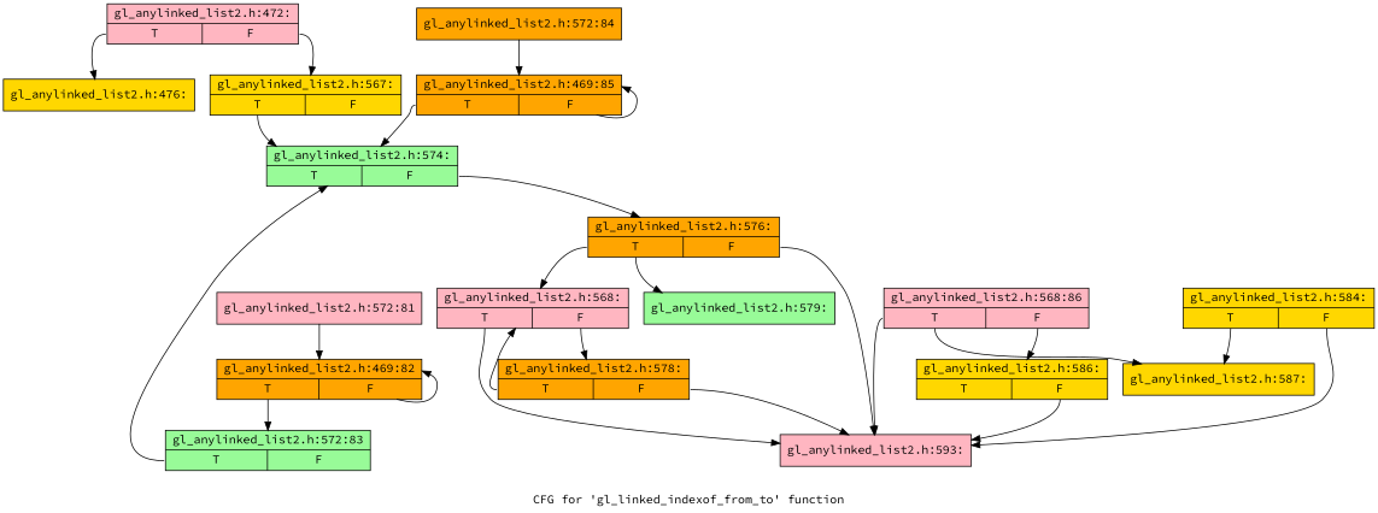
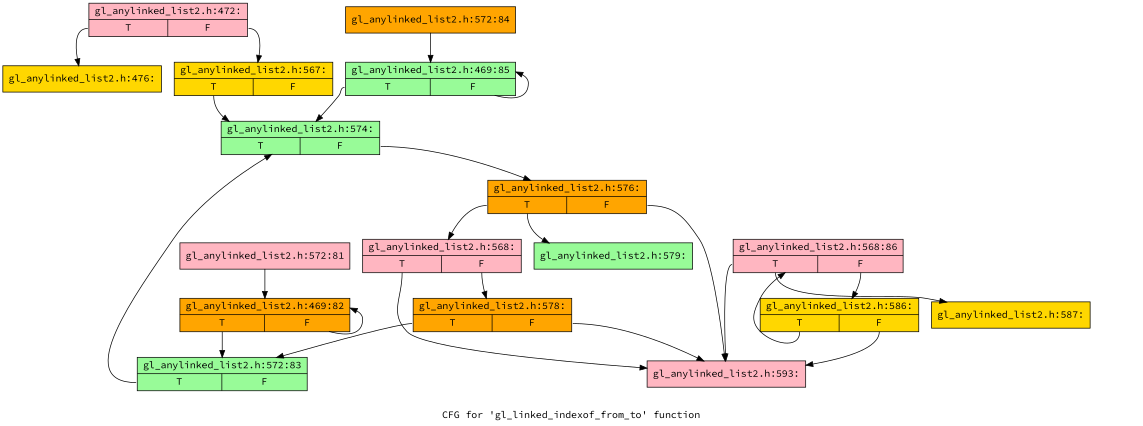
  digraph {
    fontname="Source Code Pro"
    label="CFG for 'gl_linked_indexof_from_to' function"
    node [fillcolor=gold fontname="Source Code Pro" shape=record style=filled]
    edge [fontname="Source Code Pro" tailport=s0]
    n1 [label="{gl_anylinked_list2.h:476:}"]
    n2 [fillcolor=lightpink label="{gl_anylinked_list2.h:472:|{<s0>T|<s1>F}}"]
    n3 [label="{gl_anylinked_list2.h:567:|{<s0>T|<s1>F}}"]
    n4 [fillcolor=palegreen label="{gl_anylinked_list2.h:574:|{<s0>T|<s1>F}}"]
    n5 [fillcolor=orange label="{gl_anylinked_list2.h:576:|{<s0>T|<s1>F}}"]
-   n6 [label="{gl_anylinked_list2.h:584:|{<s0>T|<s1>F}}"]
    n7 [fillcolor=lightpink label="{gl_anylinked_list2.h:593:}"]
    n8 [label="{gl_anylinked_list2.h:587:}"]
    n9 [fillcolor=palegreen label="{gl_anylinked_list2.h:579:}"]
    n10 [fillcolor=lightpink label="{gl_anylinked_list2.h:568:|{<s0>T|<s1>F}}"]
    n11 [fillcolor=palegreen label="{gl_anylinked_list2.h:572:83|{<s0>T|<s1>F}}"]
    n12 [fillcolor=lightpink label="{gl_anylinked_list2.h:572:81}"]
    n13 [fillcolor=orange label="{gl_anylinked_list2.h:469:82|{<s0>T|<s1>F}}"]
    n14 [fillcolor=orange label="{gl_anylinked_list2.h:572:84}"]
-   n15 [fillcolor=orange label="{gl_anylinked_list2.h:469:85|{<s0>T|<s1>F}}"]
+   n15 [fillcolor=palegreen label="{gl_anylinked_list2.h:469:85|{<s0>T|<s1>F}}"]
    n16 [fillcolor=orange label="{gl_anylinked_list2.h:578:|{<s0>T|<s1>F}}"]
    n17 [fillcolor=lightpink label="{gl_anylinked_list2.h:568:86|{<s0>T|<s1>F}}"]
    n18 [label="{gl_anylinked_list2.h:586:|{<s0>T|<s1>F}}"]
    n2 -> n1
    n2 -> n3 [tailport=s1]
    n3 -> n4
    n4 -> n5 [tailport=s1]
    n5 -> n7 [tailport=s1]
    n5 -> n9
    n5 -> n10
-   n6 -> n7 [tailport=s1]
-   n6 -> n8
    n10 -> n7
    n10 -> n16 [tailport=s1]
    n11 -> n4
    n12 -> n13
    n13 -> n11
    n13 -> n13 [tailport=s1]
    n14 -> n15
    n15 -> n4
    n15 -> n15 [tailport=s1]
    n16 -> n7 [tailport=s1]
-   n16 -> n10
+   n16 -> n11
    n17 -> n7
    n17 -> n8
    n17 -> n18 [tailport=s1]
    n18 -> n7 [tailport=s1]
+   n18 -> n17
  }
